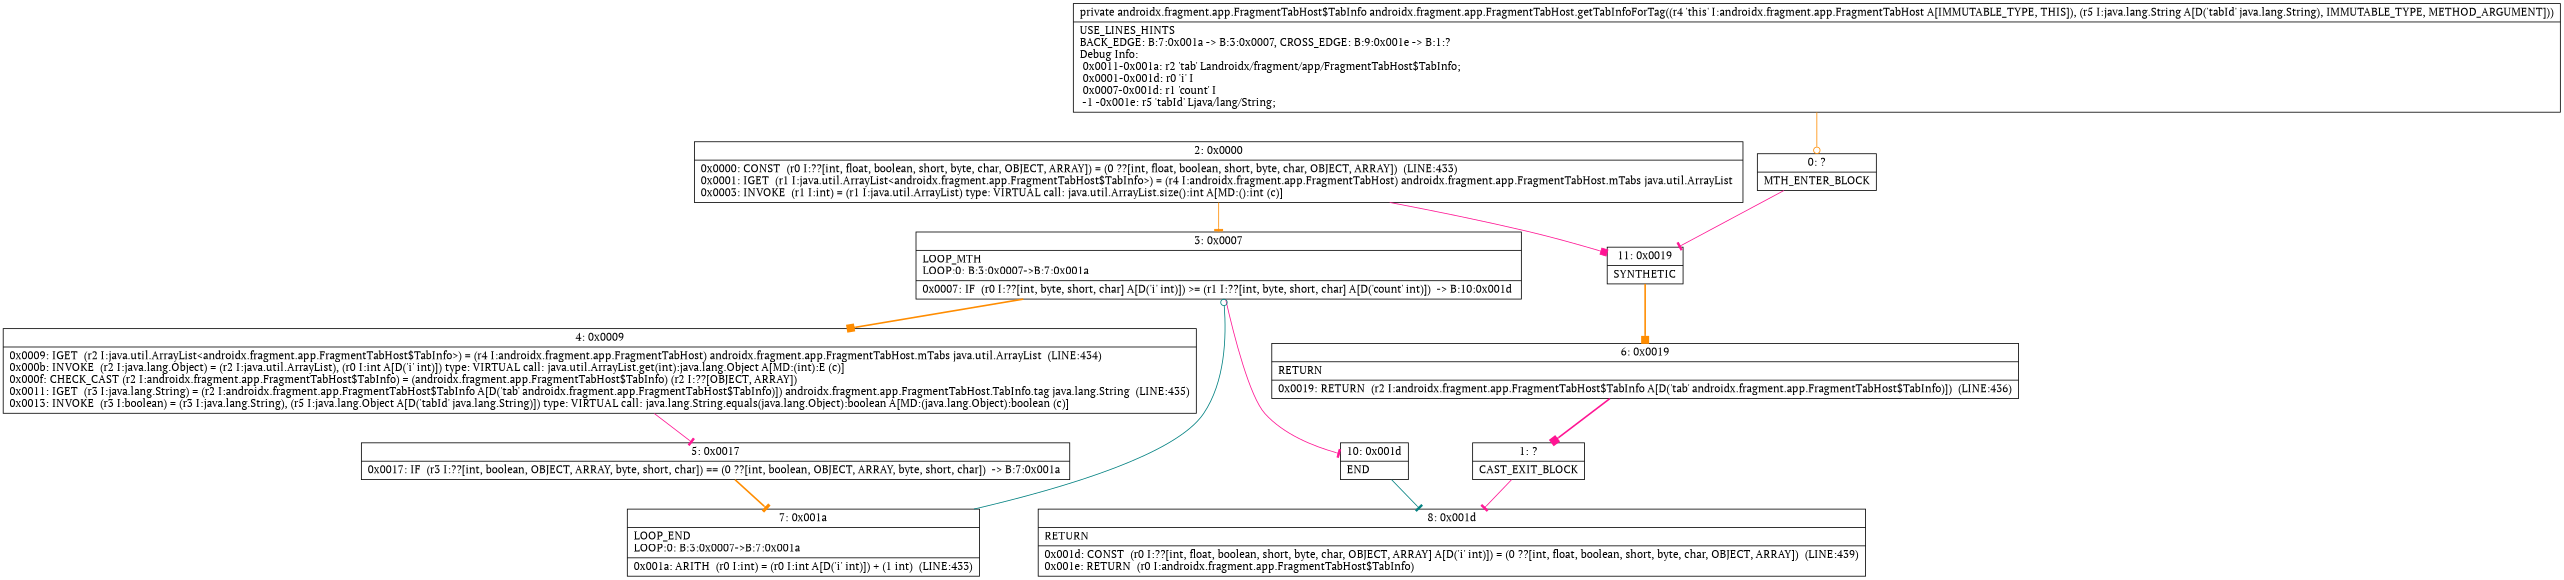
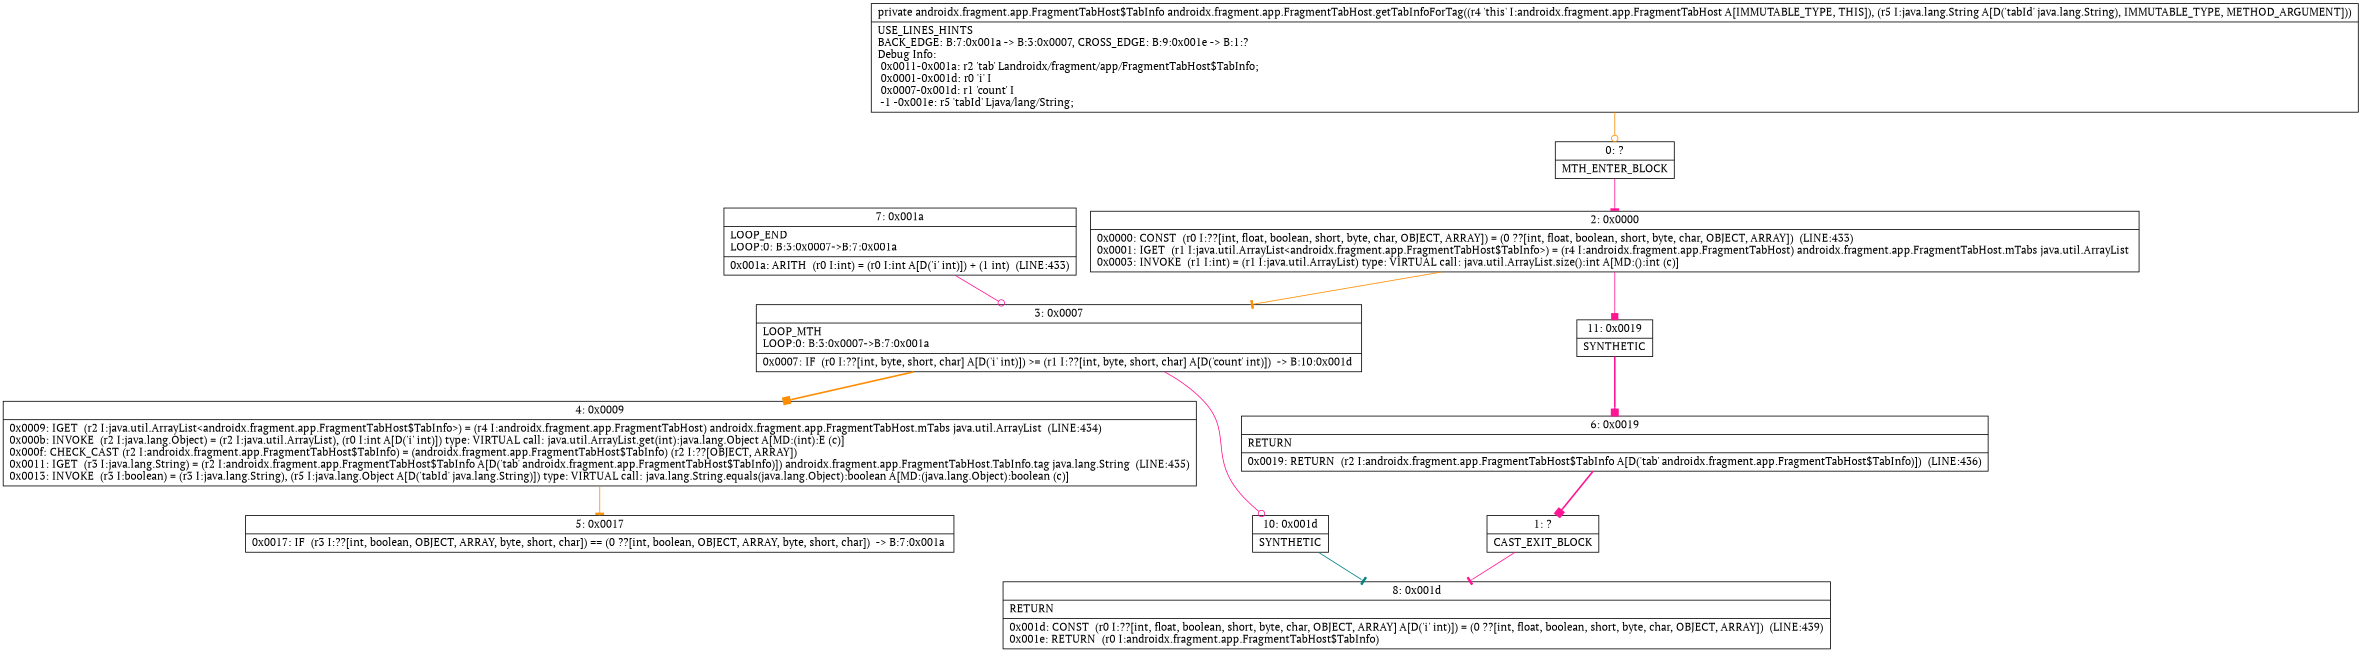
  digraph {
    fontname="PT Serif"
    node [fontname="PT Serif" shape=record]
    edge [arrowhead=tee color=deeppink fontname="PT Serif" style=solid]
    n1 [label="{0\:\ ?|MTH_ENTER_BLOCK\l}"]
    n2 [label="{2\:\ 0x0000|0x0000: CONST  (r0 I:??[int, float, boolean, short, byte, char, OBJECT, ARRAY]) = (0 ??[int, float, boolean, short, byte, char, OBJECT, ARRAY])  (LINE:433)\l0x0001: IGET  (r1 I:java.util.ArrayList\<androidx.fragment.app.FragmentTabHost$TabInfo\>) = (r4 I:androidx.fragment.app.FragmentTabHost) androidx.fragment.app.FragmentTabHost.mTabs java.util.ArrayList \l0x0003: INVOKE  (r1 I:int) = (r1 I:java.util.ArrayList) type: VIRTUAL call: java.util.ArrayList.size():int A[MD:():int (c)]\l}"]
    n3 [label="{3\:\ 0x0007|LOOP_MTH\lLOOP:0: B:3:0x0007\-\>B:7:0x001a\l|0x0007: IF  (r0 I:??[int, byte, short, char] A[D('i' int)]) \>= (r1 I:??[int, byte, short, char] A[D('count' int)])  \-\> B:10:0x001d \l}"]
    n4 [label="{11\:\ 0x0019|SYNTHETIC\l}"]
    n5 [label="{4\:\ 0x0009|0x0009: IGET  (r2 I:java.util.ArrayList\<androidx.fragment.app.FragmentTabHost$TabInfo\>) = (r4 I:androidx.fragment.app.FragmentTabHost) androidx.fragment.app.FragmentTabHost.mTabs java.util.ArrayList  (LINE:434)\l0x000b: INVOKE  (r2 I:java.lang.Object) = (r2 I:java.util.ArrayList), (r0 I:int A[D('i' int)]) type: VIRTUAL call: java.util.ArrayList.get(int):java.lang.Object A[MD:(int):E (c)]\l0x000f: CHECK_CAST (r2 I:androidx.fragment.app.FragmentTabHost$TabInfo) = (androidx.fragment.app.FragmentTabHost$TabInfo) (r2 I:??[OBJECT, ARRAY]) \l0x0011: IGET  (r3 I:java.lang.String) = (r2 I:androidx.fragment.app.FragmentTabHost$TabInfo A[D('tab' androidx.fragment.app.FragmentTabHost$TabInfo)]) androidx.fragment.app.FragmentTabHost.TabInfo.tag java.lang.String  (LINE:435)\l0x0013: INVOKE  (r3 I:boolean) = (r3 I:java.lang.String), (r5 I:java.lang.Object A[D('tabId' java.lang.String)]) type: VIRTUAL call: java.lang.String.equals(java.lang.Object):boolean A[MD:(java.lang.Object):boolean (c)]\l}"]
-   n6 [label="{10\:\ 0x001d|END\l}"]
+   n6 [label="{10\:\ 0x001d|SYNTHETIC\l}"]
    n7 [label="{5\:\ 0x0017|0x0017: IF  (r3 I:??[int, boolean, OBJECT, ARRAY, byte, short, char]) == (0 ??[int, boolean, OBJECT, ARRAY, byte, short, char])  \-\> B:7:0x001a \l}"]
    n8 [label="{8\:\ 0x001d|RETURN\l|0x001d: CONST  (r0 I:??[int, float, boolean, short, byte, char, OBJECT, ARRAY] A[D('i' int)]) = (0 ??[int, float, boolean, short, byte, char, OBJECT, ARRAY])  (LINE:439)\l0x001e: RETURN  (r0 I:androidx.fragment.app.FragmentTabHost$TabInfo) \l}"]
    n9 [label="{7\:\ 0x001a|LOOP_END\lLOOP:0: B:3:0x0007\-\>B:7:0x001a\l|0x001a: ARITH  (r0 I:int) = (r0 I:int A[D('i' int)]) + (1 int)  (LINE:433)\l}"]
    n10 [label="{6\:\ 0x0019|RETURN\l|0x0019: RETURN  (r2 I:androidx.fragment.app.FragmentTabHost$TabInfo A[D('tab' androidx.fragment.app.FragmentTabHost$TabInfo)])  (LINE:436)\l}"]
    n11 [label="{1\:\ ?|CAST_EXIT_BLOCK\l}"]
    n12 [label="{private androidx.fragment.app.FragmentTabHost$TabInfo androidx.fragment.app.FragmentTabHost.getTabInfoForTag((r4 'this' I:androidx.fragment.app.FragmentTabHost A[IMMUTABLE_TYPE, THIS]), (r5 I:java.lang.String A[D('tabId' java.lang.String), IMMUTABLE_TYPE, METHOD_ARGUMENT]))  | USE_LINES_HINTS\lBACK_EDGE: B:7:0x001a \-\> B:3:0x0007, CROSS_EDGE: B:9:0x001e \-\> B:1:?\lDebug Info:\l  0x0011\-0x001a: r2 'tab' Landroidx\/fragment\/app\/FragmentTabHost$TabInfo;\l  0x0001\-0x001d: r0 'i' I\l  0x0007\-0x001d: r1 'count' I\l  \-1 \-0x001e: r5 'tabId' Ljava\/lang\/String;\l}"]
-   n1 -> n4
+   n1 -> n2
    n2 -> n3 [color=darkorange]
    n2 -> n4 [arrowhead=box]
    n3 -> n5 [arrowhead=box color=darkorange style=bold]
-   n3 -> n6
-   n4 -> n10 [arrowhead=box color=darkorange style=bold]
-   n5 -> n7
+   n3 -> n6 [arrowhead=odot]
+   n4 -> n10 [arrowhead=box style=bold]
+   n5 -> n7 [color=darkorange]
    n6 -> n8 [color=teal]
-   n7 -> n9 [color=darkorange style=bold]
-   n9 -> n3 [arrowhead=odot color=teal]
+   n9 -> n3 [arrowhead=odot]
    n10 -> n11 [arrowhead=box style=bold]
    n11 -> n8
    n12 -> n1 [arrowhead=odot color=darkorange]
  }
